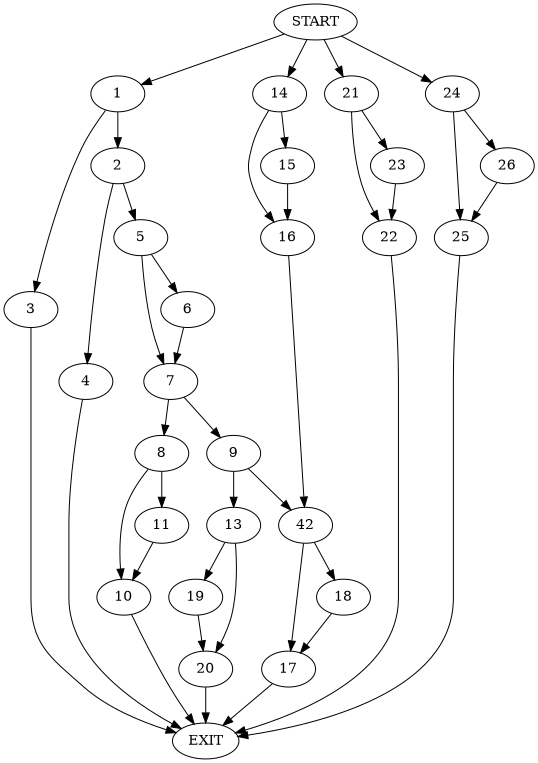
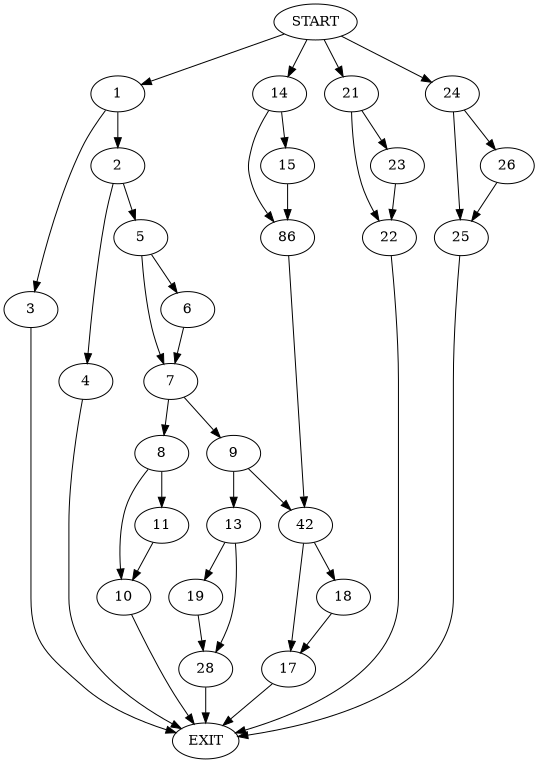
  digraph {
    n1 [label=START]
    1
    14
    21
    24
    2
    3
    15
-   16
+   16 [label=86]
    22
    23
    25
    26
    n14 [label=EXIT]
    4
    5
    6
    7
    8
    9
    10
    11
    n23 [label=42]
    13
    17
    18
    19
-   20
+   20 [label=28]
    n1 -> 1
    n1 -> 14
    n1 -> 21
    n1 -> 24
    1 -> 2
    1 -> 3
    14 -> 15
    14 -> 16
    21 -> 22
    21 -> 23
    24 -> 25
    24 -> 26
    2 -> 4
    2 -> 5
    3 -> n14
    15 -> 16
    16 -> n23
    22 -> n14
    23 -> 22
    25 -> n14
    26 -> 25
    4 -> n14
    5 -> 6
    5 -> 7
    6 -> 7
    7 -> 8
    7 -> 9
    8 -> 10
    8 -> 11
    9 -> n23
    9 -> 13
    10 -> n14
    11 -> 10
    n23 -> 17
    n23 -> 18
    13 -> 19
    13 -> 20
    17 -> n14
    18 -> 17
    19 -> 20
    20 -> n14
  }
